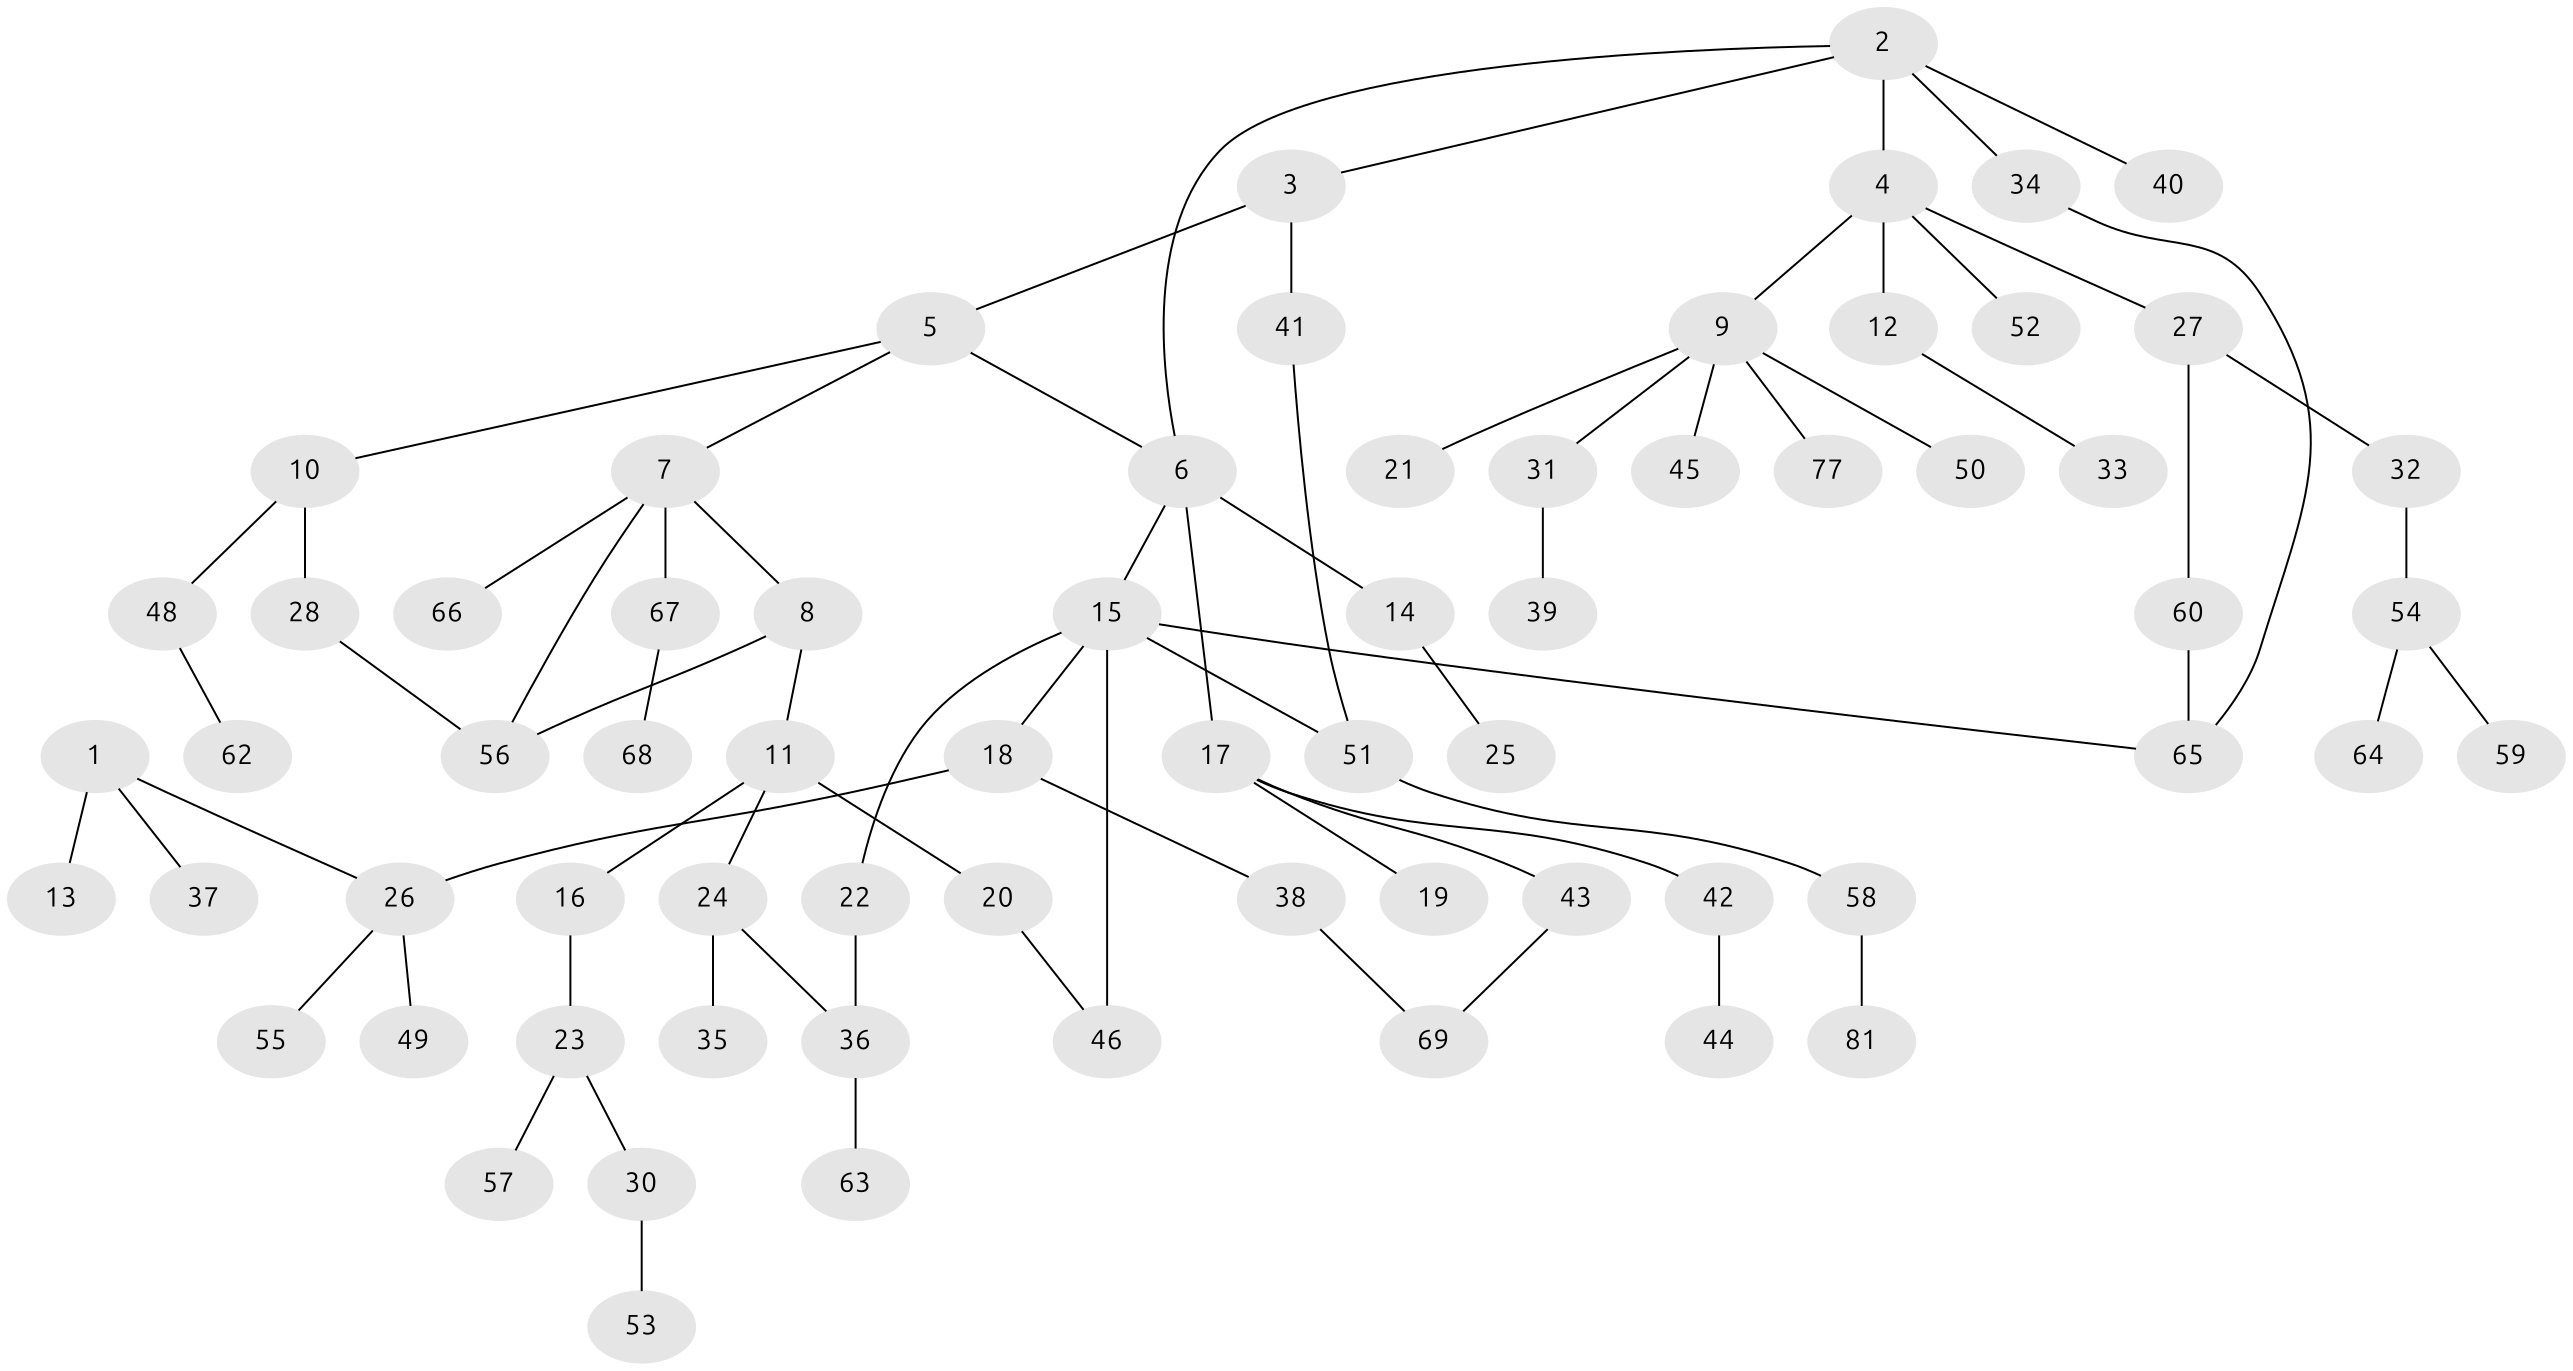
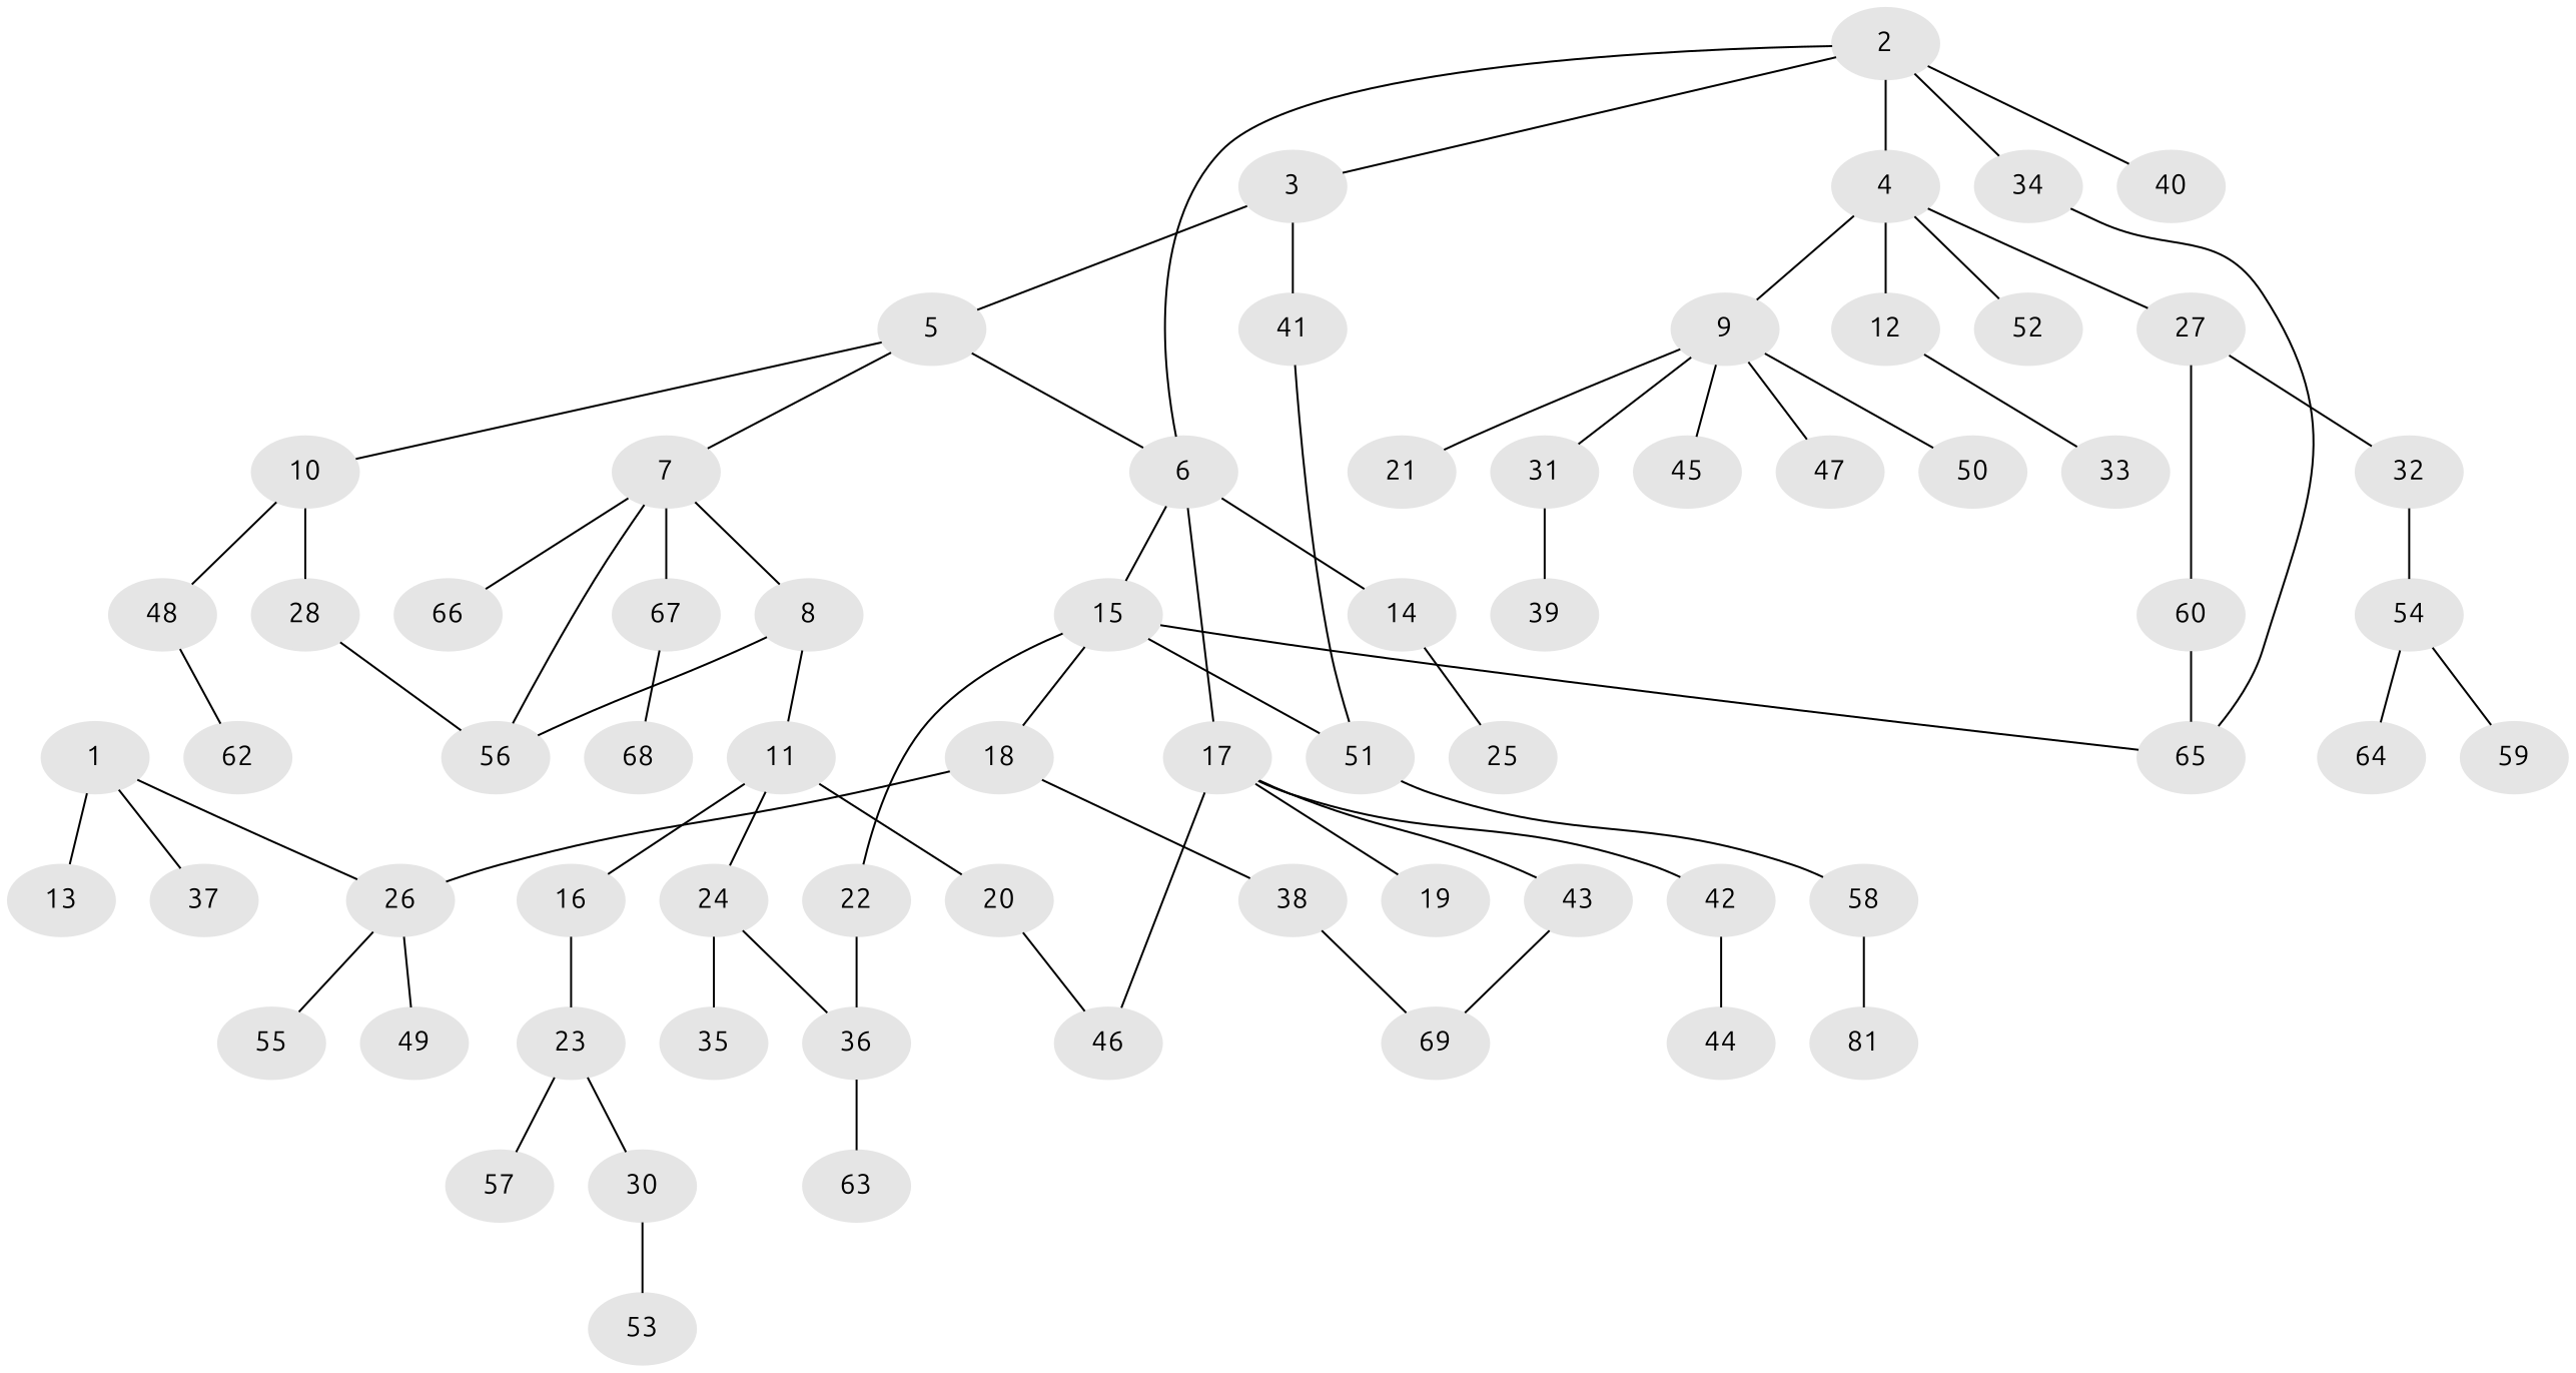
  graph {
    fontname=Ubuntu
    node [color=gray90 fontname=Ubuntu style=filled]
    edge [fontname=Ubuntu]
    1
    13
    26
    37
    2
    3
    4
    6
    34
    40
    49
    55
    5
    41
    9
    12
    27
    52
    14
    15
    17
    65
    7
    10
    51
    21
    31
    45
-   47 [label=77]
+   47
    50
    33
    32
    60
    8
    56
    66
    67
    28
    48
    25
    18
    22
    19
    42
    43
    46
    11
    68
    16
    20
    24
    39
    62
    23
    36
    35
    38
    58
    30
    57
    44
    69
    63
    53
    54
    59
    64
    n68 [label=81]
    1 -- 13
    1 -- 26
    1 -- 37
    26 -- 49
    26 -- 55
    2 -- 3
    2 -- 4
    2 -- 6
    2 -- 34
    2 -- 40
    3 -- 5
    3 -- 41
    4 -- 9
    4 -- 12
    4 -- 27
    4 -- 52
    6 -- 14
    6 -- 15
    6 -- 17
    34 -- 65
    5 -- 6
    5 -- 7
    5 -- 10
    41 -- 51
    9 -- 21
    9 -- 31
    9 -- 45
    9 -- 47
    9 -- 50
    12 -- 33
    27 -- 32
    27 -- 60
    14 -- 25
    15 -- 65
    15 -- 51
    15 -- 18
    15 -- 22
    17 -- 19
    17 -- 42
    17 -- 43
-   15 -- 46
+   17 -- 46
    7 -- 8
    7 -- 56
    7 -- 66
    7 -- 67
    10 -- 28
    10 -- 48
    51 -- 58
    31 -- 39
    32 -- 54
    60 -- 65
    8 -- 56
    8 -- 11
    67 -- 68
    28 -- 56
    48 -- 62
    18 -- 26
    18 -- 38
    22 -- 36
    42 -- 44
    43 -- 69
    11 -- 16
    11 -- 20
    11 -- 24
    16 -- 23
    20 -- 46
    24 -- 36
    24 -- 35
    23 -- 30
    23 -- 57
    36 -- 63
    38 -- 69
    58 -- n68
    30 -- 53
    54 -- 59
    54 -- 64
  }
